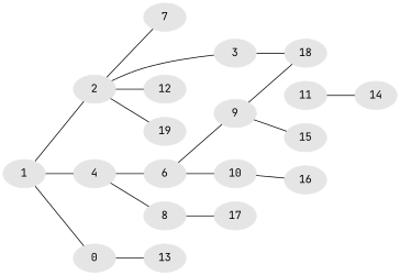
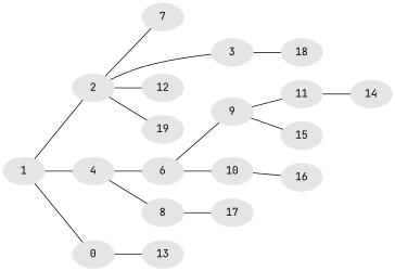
  graph {
    fontname="JetBrains Mono"
    rankdir=LR
    node [color=gray90 fontname="JetBrains Mono" style=filled]
    edge [fontname="JetBrains Mono" weight=1.0]
    1
    2
    4
    n4 [label=0]
    7
    3
    12
    19
    6
    8
    13
    18
    9
    10
    17
    11
    15
    16
    14
    1 -- 2
    1 -- 4
    1 -- n4
    2 -- 7
    2 -- 3
    2 -- 12
    2 -- 19
    4 -- 6 [weight=2.0]
    4 -- 8
    n4 -- 13 [weight=2.0]
    3 -- 18
    6 -- 9
    6 -- 10
    8 -- 17
-   9 -- 18
+   9 -- 11
    9 -- 15
    10 -- 16
    11 -- 14 [weight=2.0]
  }
